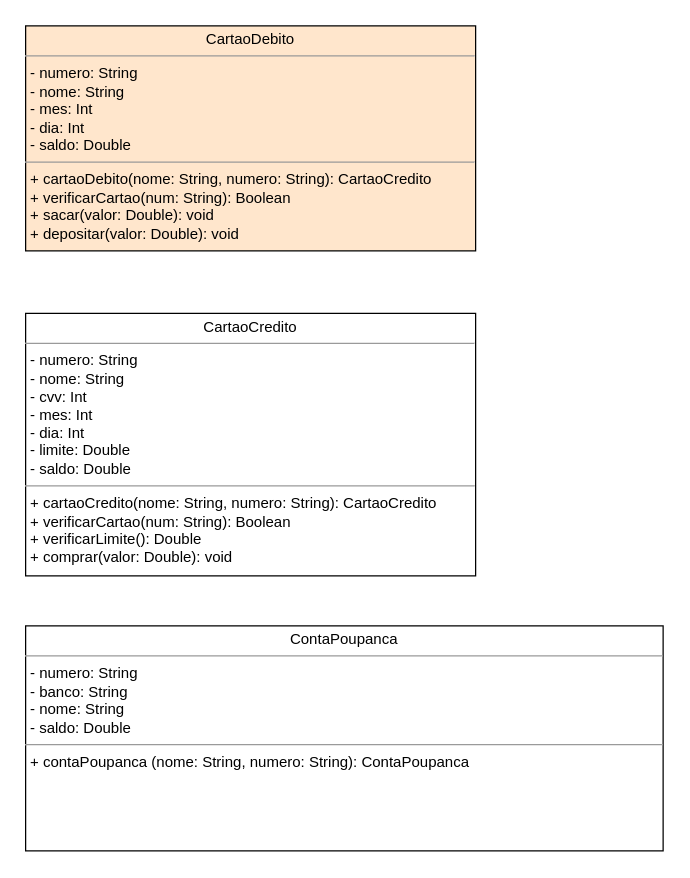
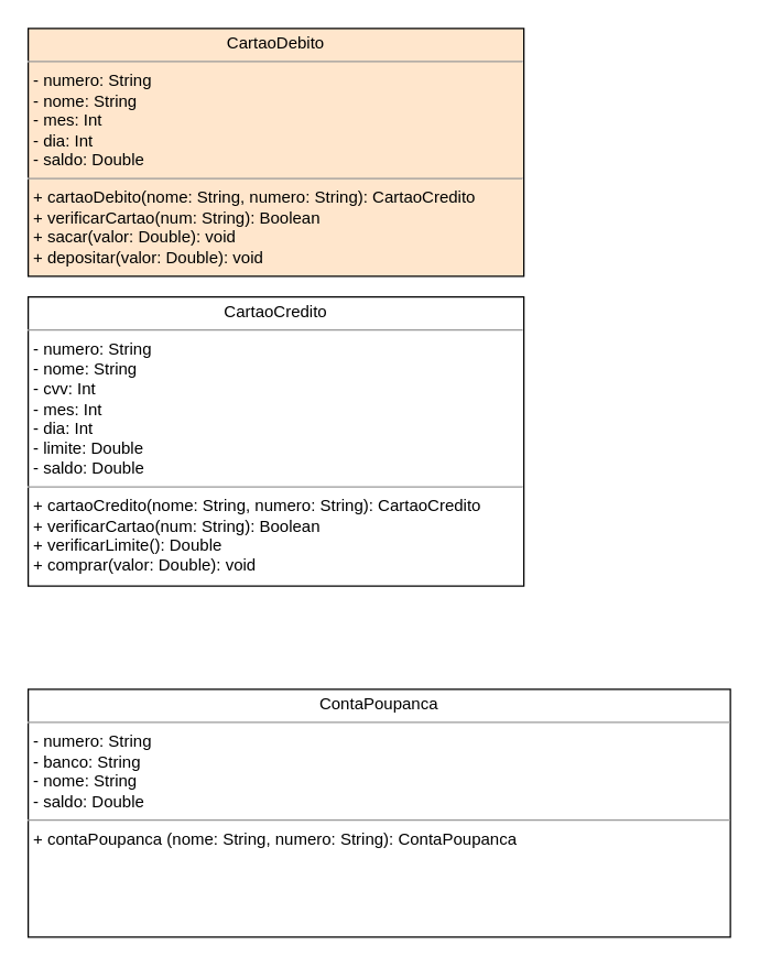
  <mxCell id="0" />
  <mxCell id="1" parent="0" />
  <mxCell id="2" value="&lt;p style=&quot;margin: 0px ; margin-top: 4px ; text-align: center&quot;&gt;&lt;span style=&quot;text-align: left&quot;&gt;CartaoDebito&lt;/span&gt;&lt;br&gt;&lt;/p&gt;&lt;hr size=&quot;1&quot;&gt;&lt;p style=&quot;margin: 0px ; margin-left: 4px&quot;&gt;- numero: String&lt;/p&gt;&lt;p style=&quot;margin: 0px ; margin-left: 4px&quot;&gt;- nome: String&lt;/p&gt;&lt;p style=&quot;margin: 0px ; margin-left: 4px&quot;&gt;- mes: Int&lt;/p&gt;&lt;p style=&quot;margin: 0px ; margin-left: 4px&quot;&gt;- dia: Int&lt;/p&gt;&lt;p style=&quot;margin: 0px ; margin-left: 4px&quot;&gt;- saldo: Double&lt;/p&gt;&lt;hr size=&quot;1&quot;&gt;&lt;p style=&quot;margin: 0px ; margin-left: 4px&quot;&gt;+ cartaoDebito(nome: String, numero: String): CartaoCredito&lt;/p&gt;&lt;p style=&quot;margin: 0px ; margin-left: 4px&quot;&gt;+ verificarCartao(num: String): Boolean&lt;/p&gt;&lt;p style=&quot;margin: 0px ; margin-left: 4px&quot;&gt;+ sacar(valor: Double): void&lt;/p&gt;&lt;p style=&quot;margin: 0px ; margin-left: 4px&quot;&gt;+ depositar(valor: Double): void&lt;/p&gt;&lt;p style=&quot;margin: 0px ; margin-left: 4px&quot;&gt;&lt;br&gt;&lt;/p&gt;" style="verticalAlign=top;align=left;overflow=fill;fontSize=12;fontFamily=Helvetica;html=1;fillColor=#ffe6cc;" vertex="1" parent="1"><mxGeometry x="20" y="20" width="360" height="180" as="geometry" /></mxCell>
- <mxCell id="3" value="&lt;p style=&quot;margin: 0px ; margin-top: 4px ; text-align: center&quot;&gt;&lt;span style=&quot;text-align: left&quot;&gt;CartaoCredito&lt;/span&gt;&lt;br&gt;&lt;/p&gt;&lt;hr size=&quot;1&quot;&gt;&lt;p style=&quot;margin: 0px ; margin-left: 4px&quot;&gt;- numero: String&lt;/p&gt;&lt;p style=&quot;margin: 0px ; margin-left: 4px&quot;&gt;- nome: String&lt;/p&gt;&lt;p style=&quot;margin: 0px ; margin-left: 4px&quot;&gt;- cvv: Int&lt;/p&gt;&lt;p style=&quot;margin: 0px ; margin-left: 4px&quot;&gt;- mes: Int&lt;/p&gt;&lt;p style=&quot;margin: 0px ; margin-left: 4px&quot;&gt;- dia: Int&lt;/p&gt;&lt;p style=&quot;margin: 0px ; margin-left: 4px&quot;&gt;- limite: Double&lt;/p&gt;&lt;p style=&quot;margin: 0px ; margin-left: 4px&quot;&gt;- saldo: Double&lt;/p&gt;&lt;hr size=&quot;1&quot;&gt;&lt;p style=&quot;margin: 0px ; margin-left: 4px&quot;&gt;+ cartaoCredito(nome: String, numero: String): CartaoCredito&lt;/p&gt;&lt;p style=&quot;margin: 0px ; margin-left: 4px&quot;&gt;+ verificarCartao(num: String): Boolean&lt;/p&gt;&lt;p style=&quot;margin: 0px ; margin-left: 4px&quot;&gt;+ verificarLimite(): Double&lt;/p&gt;&lt;p style=&quot;margin: 0px ; margin-left: 4px&quot;&gt;+ comprar(valor: Double): void&lt;/p&gt;&lt;p style=&quot;margin: 0px ; margin-left: 4px&quot;&gt;&lt;br&gt;&lt;/p&gt;" style="verticalAlign=top;align=left;overflow=fill;fontSize=12;fontFamily=Helvetica;html=1;" vertex="1" parent="1"><mxGeometry x="20" y="250" width="360" height="210" as="geometry" /></mxCell>
+ <mxCell id="3" value="&lt;p style=&quot;margin: 0px ; margin-top: 4px ; text-align: center&quot;&gt;&lt;span style=&quot;text-align: left&quot;&gt;CartaoCredito&lt;/span&gt;&lt;br&gt;&lt;/p&gt;&lt;hr size=&quot;1&quot;&gt;&lt;p style=&quot;margin: 0px ; margin-left: 4px&quot;&gt;- numero: String&lt;/p&gt;&lt;p style=&quot;margin: 0px ; margin-left: 4px&quot;&gt;- nome: String&lt;/p&gt;&lt;p style=&quot;margin: 0px ; margin-left: 4px&quot;&gt;- cvv: Int&lt;/p&gt;&lt;p style=&quot;margin: 0px ; margin-left: 4px&quot;&gt;- mes: Int&lt;/p&gt;&lt;p style=&quot;margin: 0px ; margin-left: 4px&quot;&gt;- dia: Int&lt;/p&gt;&lt;p style=&quot;margin: 0px ; margin-left: 4px&quot;&gt;- limite: Double&lt;/p&gt;&lt;p style=&quot;margin: 0px ; margin-left: 4px&quot;&gt;- saldo: Double&lt;/p&gt;&lt;hr size=&quot;1&quot;&gt;&lt;p style=&quot;margin: 0px ; margin-left: 4px&quot;&gt;+ cartaoCredito(nome: String, numero: String): CartaoCredito&lt;/p&gt;&lt;p style=&quot;margin: 0px ; margin-left: 4px&quot;&gt;+ verificarCartao(num: String): Boolean&lt;/p&gt;&lt;p style=&quot;margin: 0px ; margin-left: 4px&quot;&gt;+ verificarLimite(): Double&lt;/p&gt;&lt;p style=&quot;margin: 0px ; margin-left: 4px&quot;&gt;+ comprar(valor: Double): void&lt;/p&gt;&lt;p style=&quot;margin: 0px ; margin-left: 4px&quot;&gt;&lt;br&gt;&lt;/p&gt;" style="verticalAlign=top;align=left;overflow=fill;fontSize=12;fontFamily=Helvetica;html=1;" vertex="1" parent="1"><mxGeometry x="20" y="215" width="360" height="210" as="geometry" /></mxCell>
  <mxCell id="4" value="&lt;p style=&quot;margin: 0px ; margin-top: 4px ; text-align: center&quot;&gt;&lt;span style=&quot;text-align: left&quot;&gt;ContaPoupanca&lt;/span&gt;&lt;br&gt;&lt;/p&gt;&lt;hr size=&quot;1&quot;&gt;&lt;p style=&quot;margin: 0px ; margin-left: 4px&quot;&gt;- numero: String&lt;/p&gt;&lt;p style=&quot;margin: 0px ; margin-left: 4px&quot;&gt;- banco: String&lt;/p&gt;&lt;p style=&quot;margin: 0px ; margin-left: 4px&quot;&gt;- nome: String&lt;/p&gt;&lt;p style=&quot;margin: 0px ; margin-left: 4px&quot;&gt;- saldo: Double&lt;br&gt;&lt;/p&gt;&lt;hr size=&quot;1&quot;&gt;&lt;p style=&quot;margin: 0px ; margin-left: 4px&quot;&gt;+ contaPoupanca (nome: String, numero: String): ContaPoupanca&lt;/p&gt;" style="verticalAlign=top;align=left;overflow=fill;fontSize=12;fontFamily=Helvetica;html=1;" vertex="1" parent="1"><mxGeometry x="20" y="500" width="510" height="180" as="geometry" /></mxCell>
